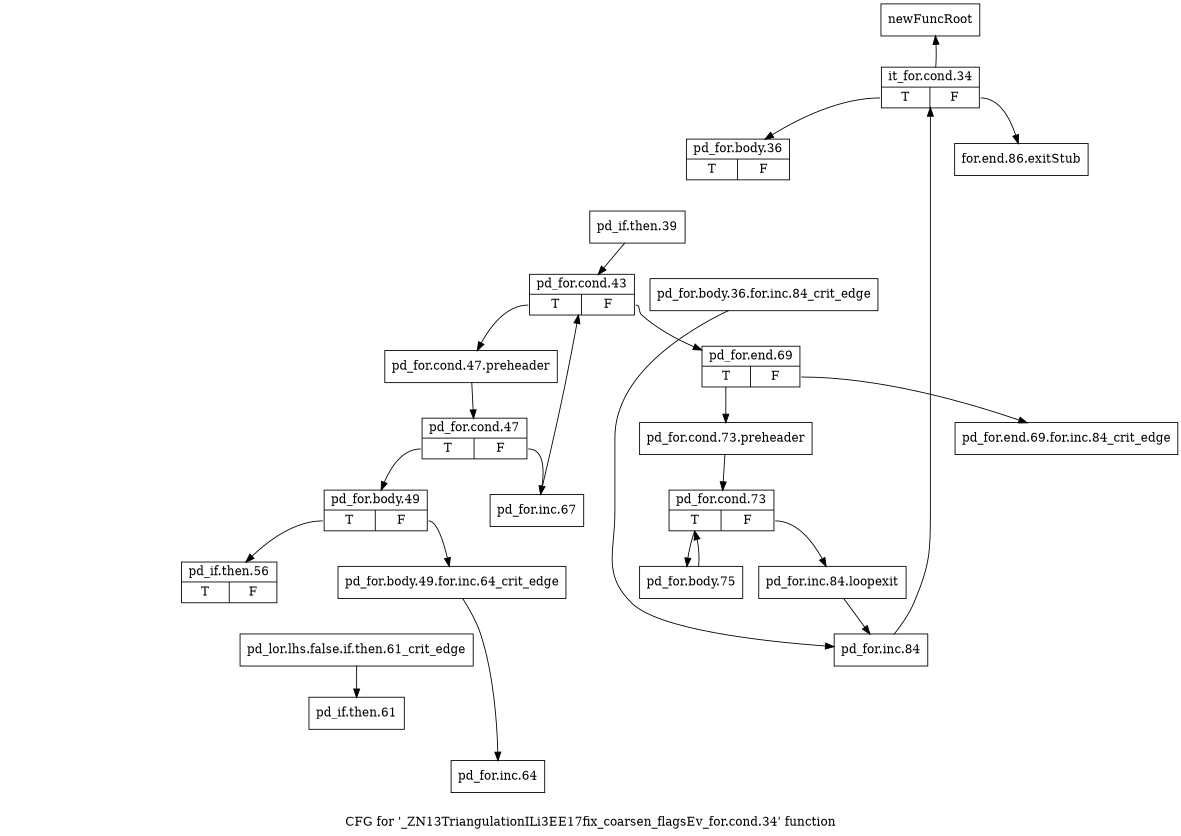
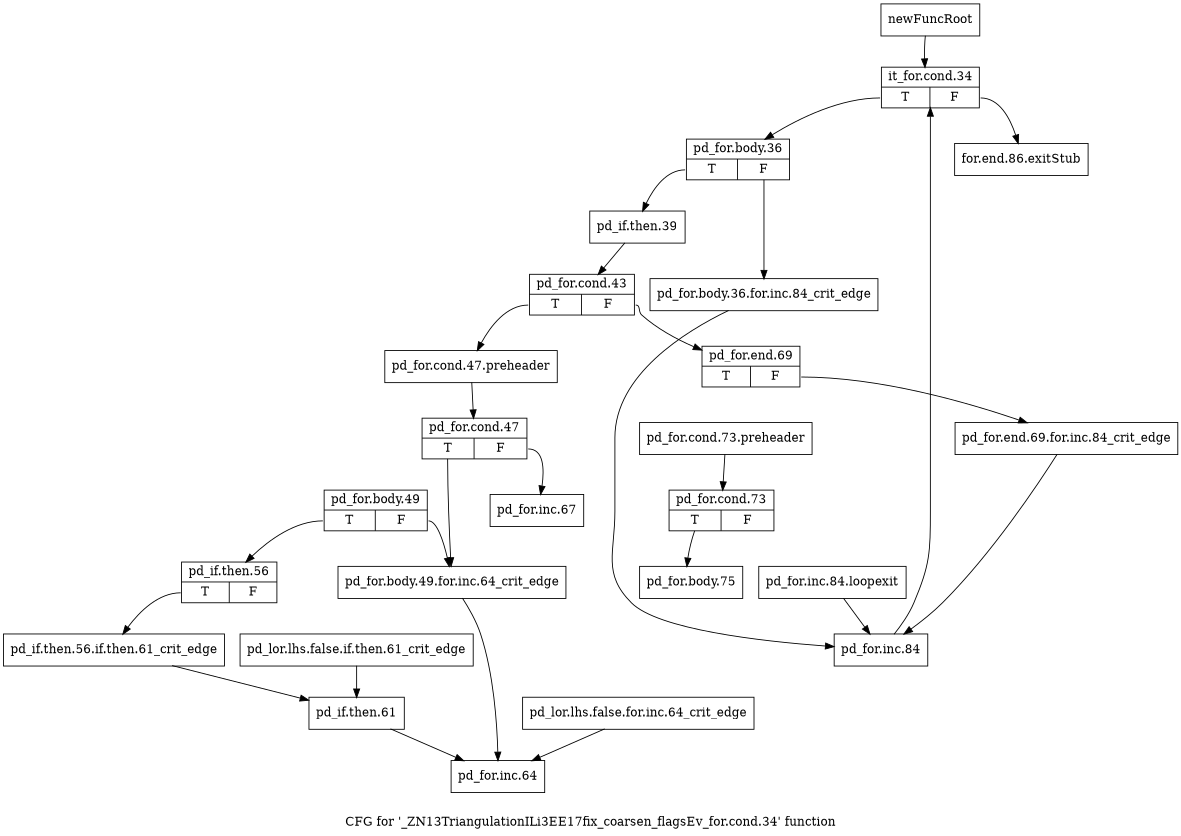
  digraph {
    label="CFG for '_ZN13TriangulationILi3EE17fix_coarsen_flagsEv_for.cond.34' function"
    node [shape=record]
    n1 [label="{newFuncRoot}"]
    n2 [label="{it_for.cond.34|{<s0>T|<s1>F}}"]
    n3 [label="{for.end.86.exitStub}"]
    n4 [label="{pd_for.body.36|{<s0>T|<s1>F}}"]
    n5 [label="{pd_if.then.39}"]
    n6 [label="{pd_for.body.36.for.inc.84_crit_edge}"]
    n7 [label="{pd_for.cond.43|{<s0>T|<s1>F}}"]
    n8 [label="{pd_for.inc.84}"]
    n9 [label="{pd_for.cond.47.preheader}"]
    n10 [label="{pd_for.end.69|{<s0>T|<s1>F}}"]
    n11 [label="{pd_for.cond.47|{<s0>T|<s1>F}}"]
    n12 [label="{pd_for.cond.73.preheader}"]
    n13 [label="{pd_for.end.69.for.inc.84_crit_edge}"]
    n14 [label="{pd_for.body.49|{<s0>T|<s1>F}}"]
    n15 [label="{pd_for.inc.67}"]
    n16 [label="{pd_for.cond.73|{<s0>T|<s1>F}}"]
    n17 [label="{pd_for.body.75}"]
    n18 [label="{pd_for.inc.84.loopexit}"]
    n19 [label="{pd_if.then.56|{<s0>T|<s1>F}}"]
    n20 [label="{pd_for.body.49.for.inc.64_crit_edge}"]
+   n21 [label="{pd_if.then.56.if.then.61_crit_edge}"]
    n22 [label="{pd_for.inc.64}"]
    n23 [label="{pd_if.then.61}"]
    n24 [label="{pd_lor.lhs.false.if.then.61_crit_edge}"]
-   n2 -> n1
+   n25 [label="{pd_lor.lhs.false.for.inc.64_crit_edge}"]
+   n1 -> n2
    n2 -> n3 [tailport=s1]
    n2 -> n4 [tailport=s0]
+   n4 -> n5 [tailport=s0]
+   n4 -> n6 [tailport=s1]
    n5 -> n7
    n6 -> n8
    n7 -> n9 [tailport=s0]
    n7 -> n10 [tailport=s1]
    n8 -> n2
    n9 -> n11
-   n10 -> n12 [tailport=s0]
    n10 -> n13 [tailport=s1]
-   n11 -> n14 [tailport=s0]
+   n11 -> n20 [tailport=s0]
    n11 -> n15 [tailport=s1]
    n12 -> n16
+   n13 -> n8
    n14 -> n19 [tailport=s0]
    n14 -> n20 [tailport=s1]
-   n15 -> n7
    n16 -> n17 [tailport=s0]
-   n16 -> n18 [tailport=s1]
-   n17 -> n16
    n18 -> n8
+   n19 -> n21 [tailport=s0]
    n20 -> n22
+   n21 -> n23
+   n23 -> n22
    n24 -> n23
+   n25 -> n22
  }
